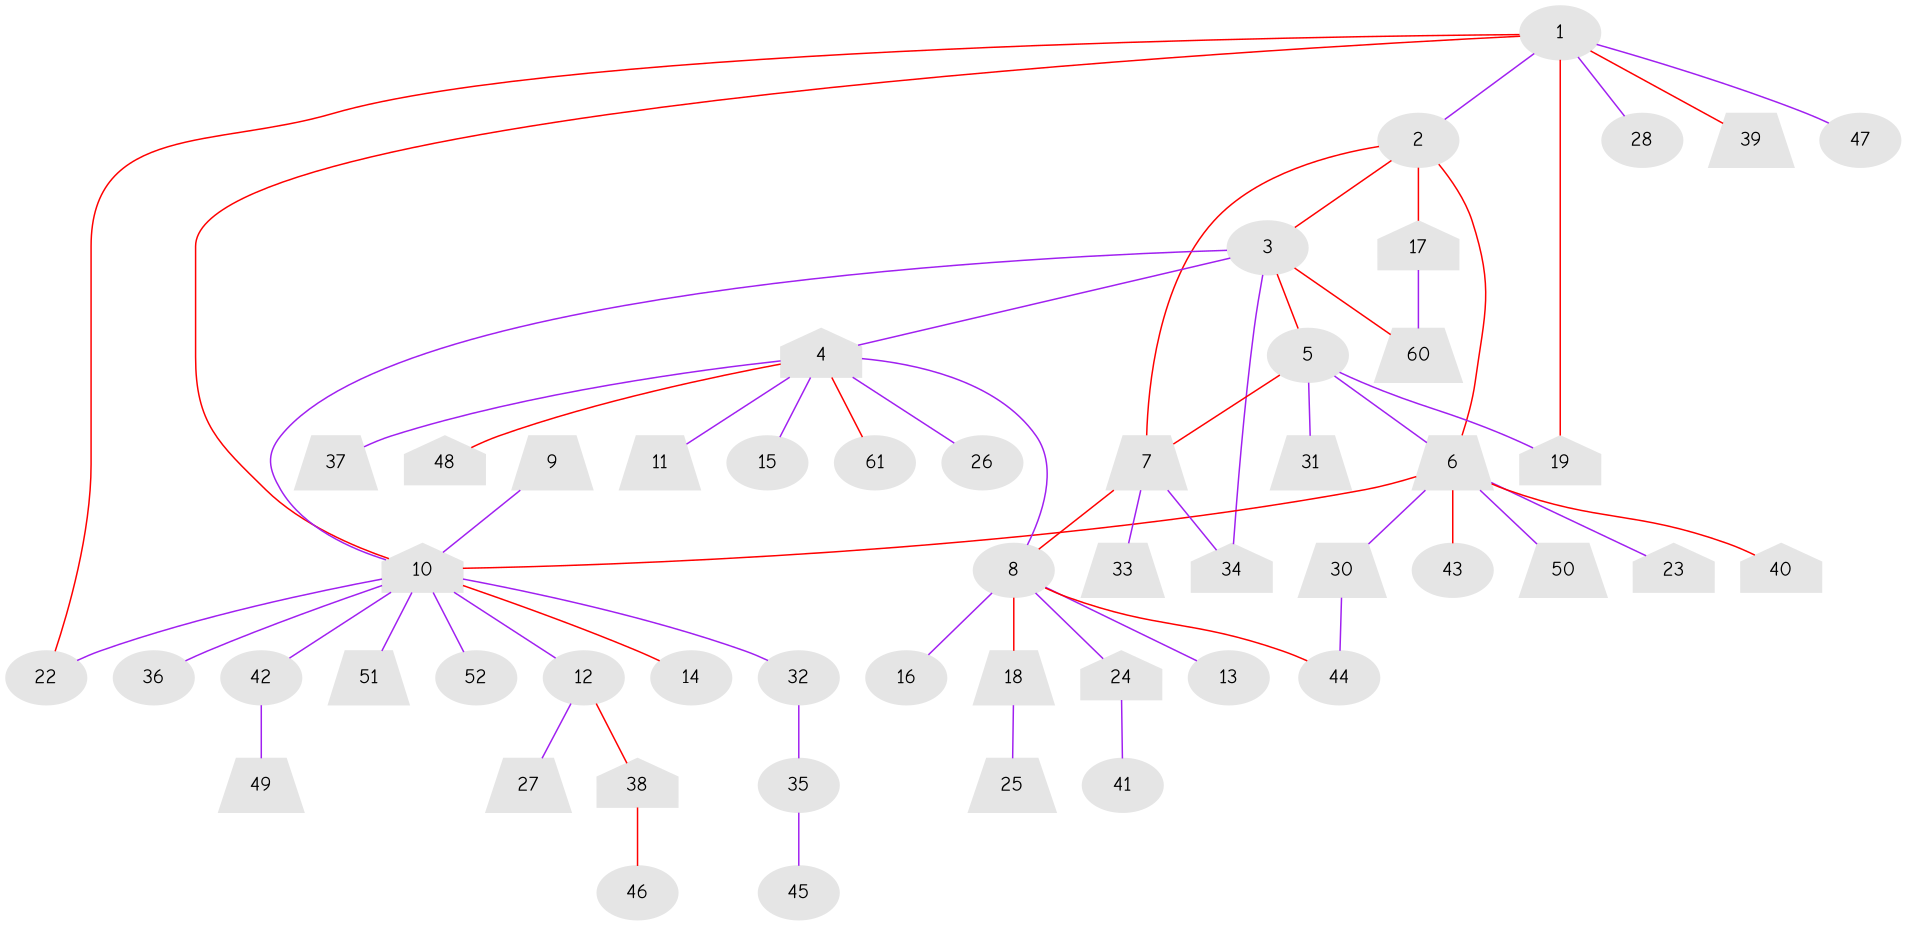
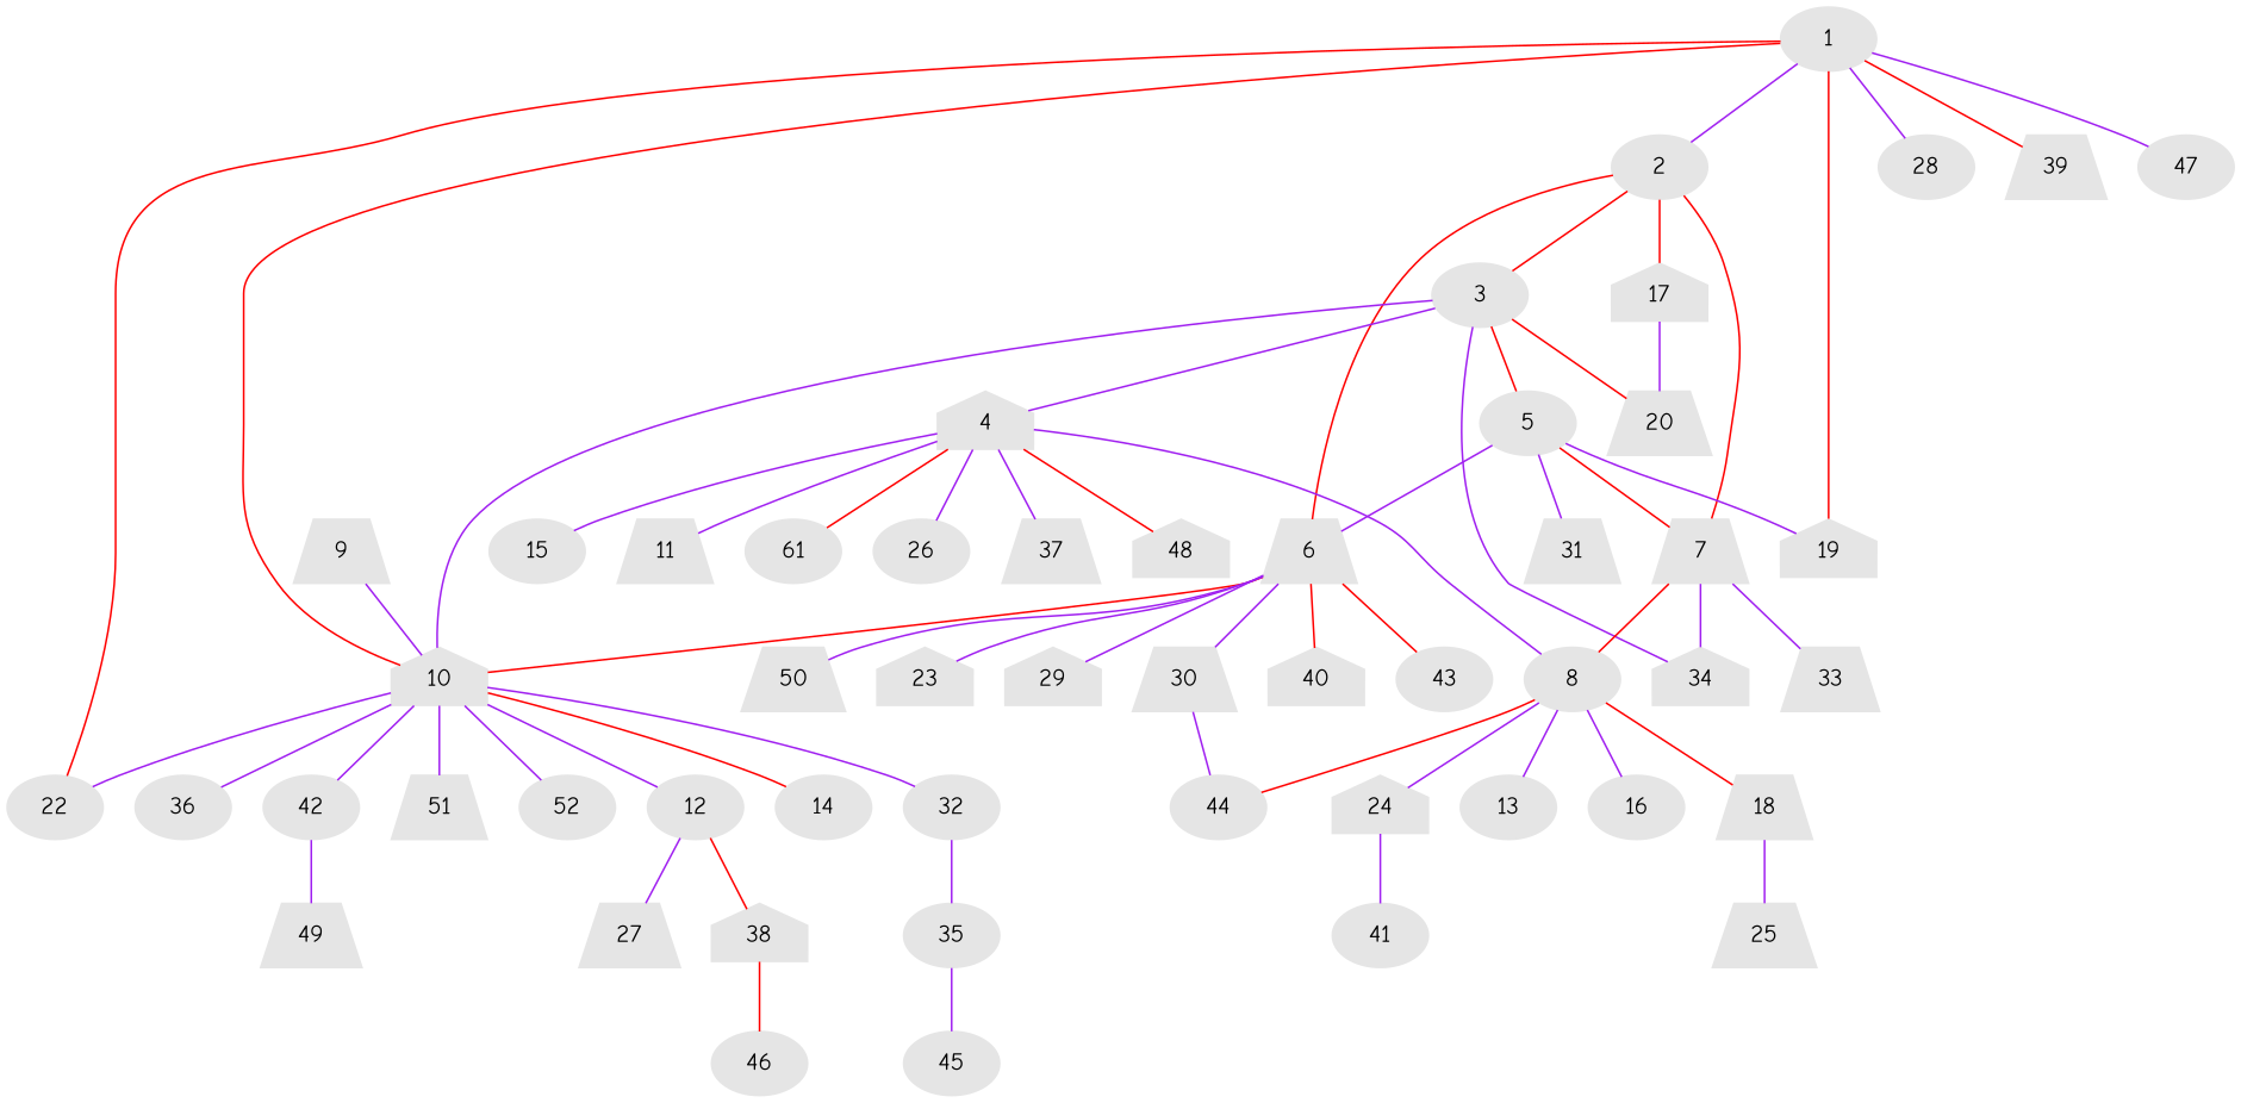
  graph {
    fontname="Comic Neue"
    node [color=gray90 fontname="Comic Neue" shape=ellipse style=filled]
    edge [color=purple fontname="Comic Neue"]
    1
    2
    10 [shape=house]
    19 [shape=house]
    22
    28
    39 [shape=trapezium]
    47
    3
    6 [shape=trapezium]
    7 [shape=trapezium]
    17 [shape=house]
    12
    14
    32
    36
    42
    51 [shape=trapezium]
    52
    4 [shape=house]
    5
-   20 [shape=trapezium label=60]
+   20 [shape=trapezium]
    34 [shape=house]
    23 [shape=house]
+   29 [shape=house]
    30 [shape=trapezium]
    40 [shape=house]
    43
    50 [shape=trapezium]
    8
    33 [shape=trapezium]
    11 [shape=trapezium]
    15
    n34 [label=61]
    26
    37 [shape=trapezium]
    48 [shape=house]
    31 [shape=trapezium]
    13
    16
    18 [shape=trapezium]
    24 [shape=house]
    44
    25 [shape=trapezium]
    41
    9 [shape=trapezium]
    27 [shape=trapezium]
    38 [shape=house]
    35
    49 [shape=trapezium]
    46
    45
    1 -- 2
    1 -- 10 [color=red]
    1 -- 19 [color=red]
    1 -- 22 [color=red]
    1 -- 28
    1 -- 39 [color=red]
    1 -- 47
    2 -- 3 [color=red]
    2 -- 6 [color=red]
    2 -- 7 [color=red]
    2 -- 17 [color=red]
    10 -- 22
    10 -- 12
    10 -- 14 [color=red]
    10 -- 32
    10 -- 36
    10 -- 42
    10 -- 51
    10 -- 52
    3 -- 10
    3 -- 4
    3 -- 5 [color=red]
    3 -- 20 [color=red]
    3 -- 34
    6 -- 10 [color=red]
    6 -- 23
+   6 -- 29
    6 -- 30
    6 -- 40 [color=red]
    6 -- 43 [color=red]
    6 -- 50
    7 -- 34
    7 -- 8 [color=red]
    7 -- 33
    17 -- 20
    12 -- 27
    12 -- 38 [color=red]
    32 -- 35
    42 -- 49
    4 -- 8
    4 -- 11
    4 -- 15
    4 -- n34 [color=red]
    4 -- 26
    4 -- 37
    4 -- 48 [color=red]
    5 -- 19
    5 -- 6
    5 -- 7 [color=red]
    5 -- 31
    30 -- 44
    8 -- 13
    8 -- 16
    8 -- 18 [color=red]
    8 -- 24
    8 -- 44 [color=red]
    18 -- 25
    24 -- 41
    9 -- 10
    38 -- 46 [color=red]
    35 -- 45
  }
